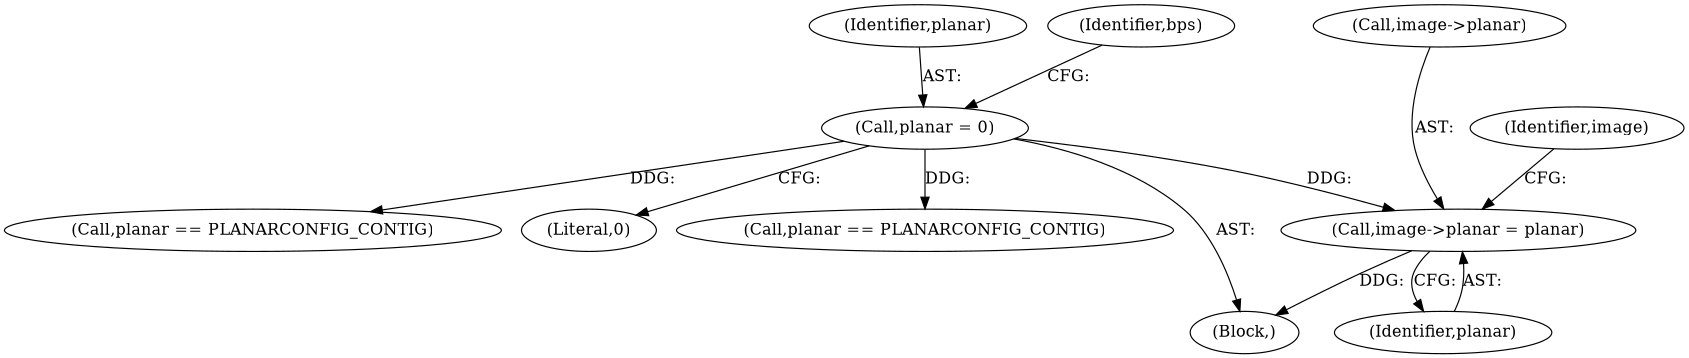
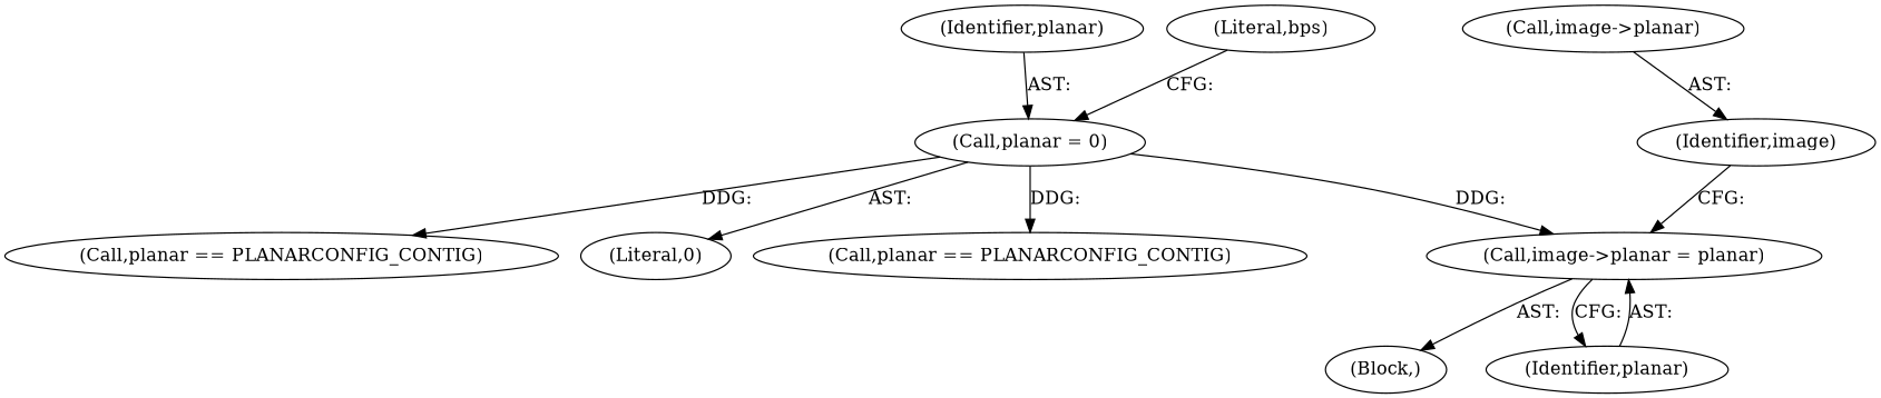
  digraph {
    n1 [label="(Call,image->planar = planar)"]
    n2 [label="(Block,)"]
    n3 [label="(Identifier,planar)"]
    n4 [label="(Call,planar = 0)"]
    n5 [label="(Call,planar == PLANARCONFIG_CONTIG)"]
    n6 [label="(Literal,0)"]
    n7 [label="(Call,planar == PLANARCONFIG_CONTIG)"]
    n8 [label="(Identifier,image)"]
    n9 [label="(Identifier,planar)"]
-   n10 [label="(Identifier,bps)"]
+   n10 [label="(Literal,bps)"]
    n11 [label="(Call,image->planar)"]
-   n1 -> n2 [label="DDG: "]
+   n1 -> n2 [label="AST: "]
    n1 -> n3 [label="CFG: "]
    n3 -> n1 [label="AST: "]
    n4 -> n1 [label="DDG: "]
-   n4 -> n2 [label="AST: "]
    n4 -> n5 [label="DDG: "]
-   n4 -> n6 [label="CFG: "]
+   n4 -> n6 [label="AST: "]
    n4 -> n7 [label="DDG: "]
    n8 -> n1 [label="CFG: "]
    n9 -> n4 [label="AST: "]
    n10 -> n4 [label="CFG: "]
-   n11 -> n1 [label="AST: "]
+   n11 -> n8 [label="AST: "]
  }
